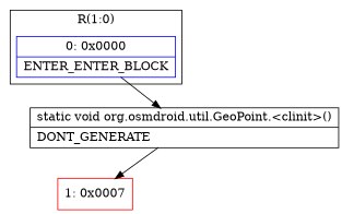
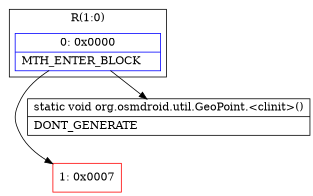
  digraph {
    node [shape=record]
-   n1 [color=blue label="{0\:\ 0x0000|ENTER_ENTER_BLOCK\l}"]
+   n1 [color=blue label="{0\:\ 0x0000|MTH_ENTER_BLOCK\l}"]
    n2 [color=red label="{1\:\ 0x0007}"]
    n3 [label="{static void org.osmdroid.util.GeoPoint.\<clinit\>()  | DONT_GENERATE\l}"]
    subgraph cluster_1 {
      label="R(1:0)"
      n1
    }
-   n3 -> n2
+   n1 -> n2
    n1 -> n3
  }
